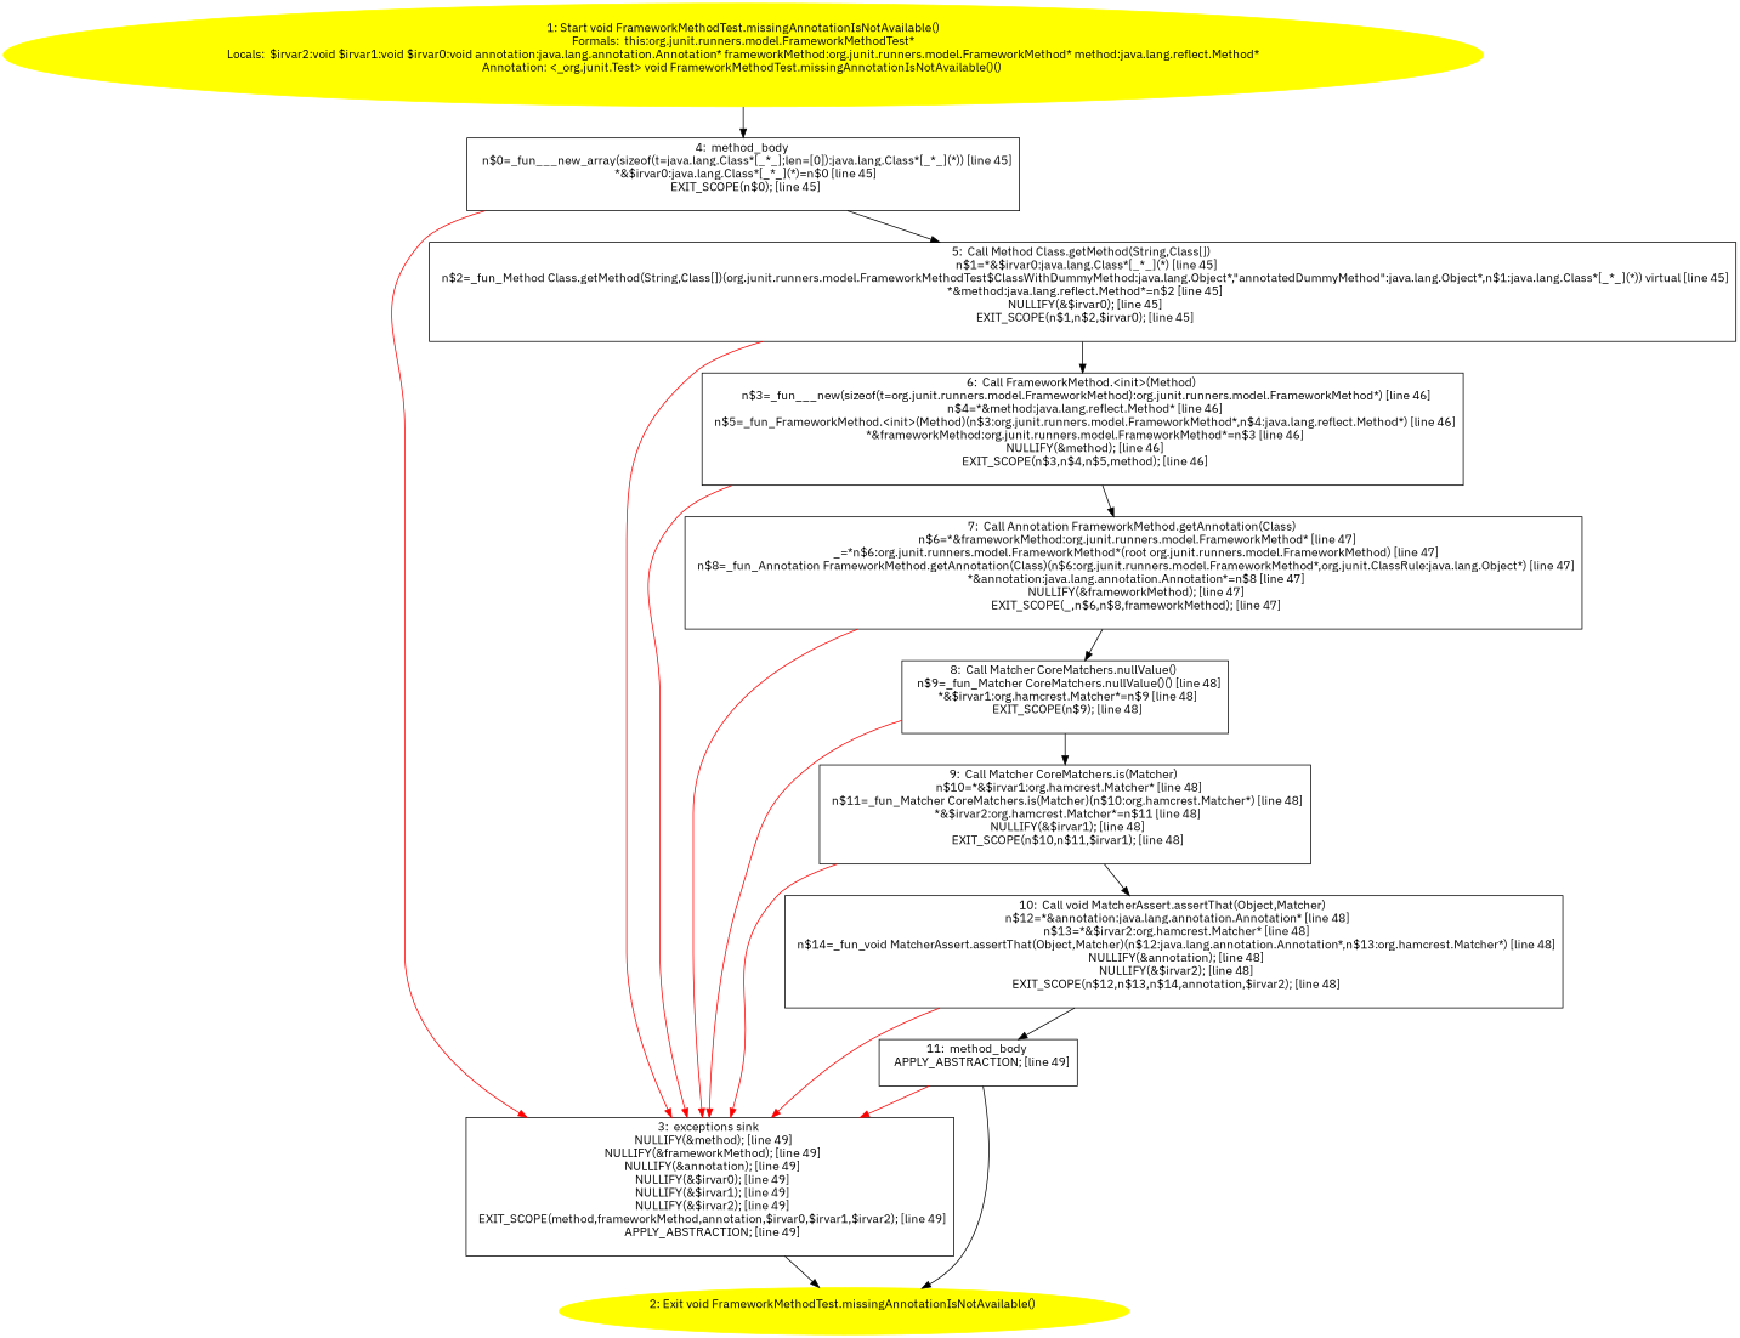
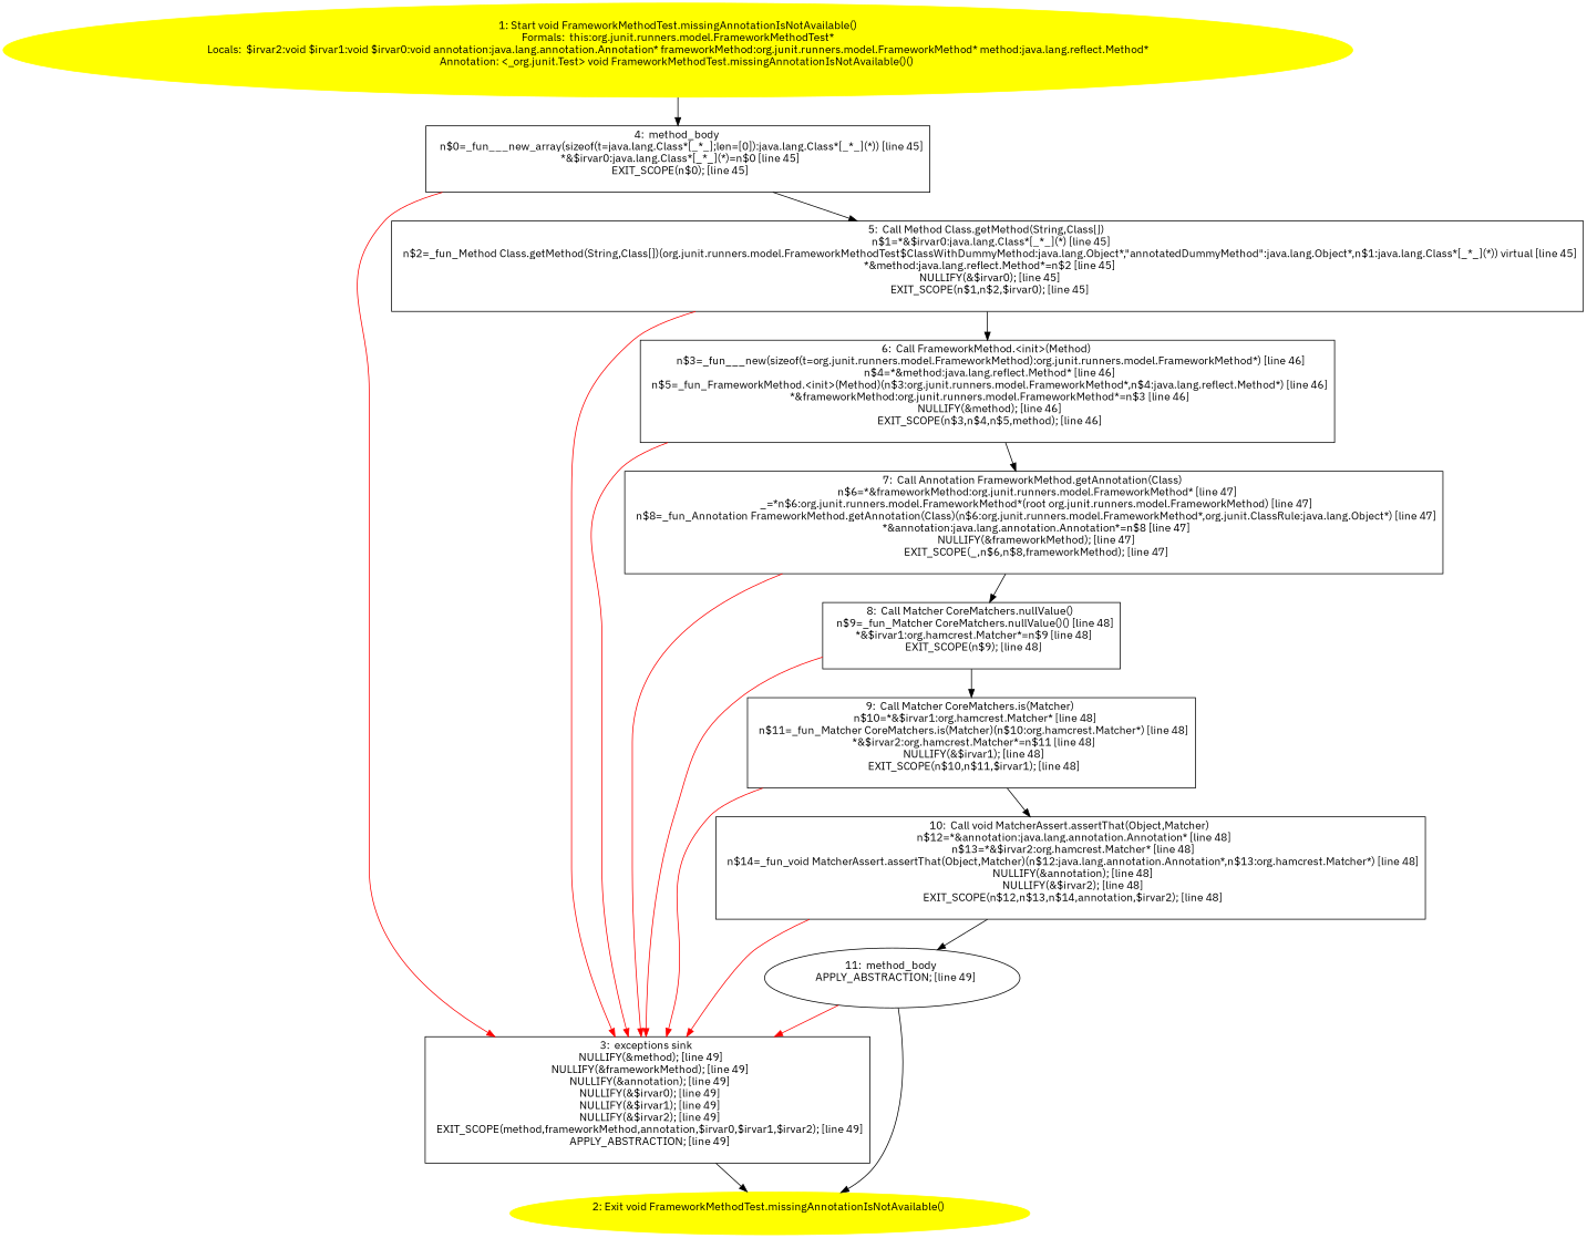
  digraph {
    fontname="IBM Plex Sans"
    node [fontname="IBM Plex Sans" shape=box]
    edge [fontname="IBM Plex Sans"]
    n1 [color=yellow label="1: Start void FrameworkMethodTest.missingAnnotationIsNotAvailable()\nFormals:  this:org.junit.runners.model.FrameworkMethodTest*\nLocals:  $irvar2:void $irvar1:void $irvar0:void annotation:java.lang.annotation.Annotation* frameworkMethod:org.junit.runners.model.FrameworkMethod* method:java.lang.reflect.Method*\nAnnotation: <_org.junit.Test> void FrameworkMethodTest.missingAnnotationIsNotAvailable()() \n  " style=filled shape=""]
    n2 [label="4:  method_body \n   n$0=_fun___new_array(sizeof(t=java.lang.Class*[_*_];len=[0]):java.lang.Class*[_*_](*)) [line 45]\n  *&$irvar0:java.lang.Class*[_*_](*)=n$0 [line 45]\n  EXIT_SCOPE(n$0); [line 45]\n "]
    n3 [label="3:  exceptions sink \n   NULLIFY(&method); [line 49]\n  NULLIFY(&frameworkMethod); [line 49]\n  NULLIFY(&annotation); [line 49]\n  NULLIFY(&$irvar0); [line 49]\n  NULLIFY(&$irvar1); [line 49]\n  NULLIFY(&$irvar2); [line 49]\n  EXIT_SCOPE(method,frameworkMethod,annotation,$irvar0,$irvar1,$irvar2); [line 49]\n  APPLY_ABSTRACTION; [line 49]\n "]
    n4 [label="5:  Call Method Class.getMethod(String,Class[]) \n   n$1=*&$irvar0:java.lang.Class*[_*_](*) [line 45]\n  n$2=_fun_Method Class.getMethod(String,Class[])(org.junit.runners.model.FrameworkMethodTest$ClassWithDummyMethod:java.lang.Object*,\"annotatedDummyMethod\":java.lang.Object*,n$1:java.lang.Class*[_*_](*)) virtual [line 45]\n  *&method:java.lang.reflect.Method*=n$2 [line 45]\n  NULLIFY(&$irvar0); [line 45]\n  EXIT_SCOPE(n$1,n$2,$irvar0); [line 45]\n "]
    n5 [color=yellow label="2: Exit void FrameworkMethodTest.missingAnnotationIsNotAvailable() \n  " style=filled shape=""]
    n6 [label="6:  Call FrameworkMethod.<init>(Method) \n   n$3=_fun___new(sizeof(t=org.junit.runners.model.FrameworkMethod):org.junit.runners.model.FrameworkMethod*) [line 46]\n  n$4=*&method:java.lang.reflect.Method* [line 46]\n  n$5=_fun_FrameworkMethod.<init>(Method)(n$3:org.junit.runners.model.FrameworkMethod*,n$4:java.lang.reflect.Method*) [line 46]\n  *&frameworkMethod:org.junit.runners.model.FrameworkMethod*=n$3 [line 46]\n  NULLIFY(&method); [line 46]\n  EXIT_SCOPE(n$3,n$4,n$5,method); [line 46]\n "]
    n7 [label="7:  Call Annotation FrameworkMethod.getAnnotation(Class) \n   n$6=*&frameworkMethod:org.junit.runners.model.FrameworkMethod* [line 47]\n  _=*n$6:org.junit.runners.model.FrameworkMethod*(root org.junit.runners.model.FrameworkMethod) [line 47]\n  n$8=_fun_Annotation FrameworkMethod.getAnnotation(Class)(n$6:org.junit.runners.model.FrameworkMethod*,org.junit.ClassRule:java.lang.Object*) [line 47]\n  *&annotation:java.lang.annotation.Annotation*=n$8 [line 47]\n  NULLIFY(&frameworkMethod); [line 47]\n  EXIT_SCOPE(_,n$6,n$8,frameworkMethod); [line 47]\n "]
    n8 [label="8:  Call Matcher CoreMatchers.nullValue() \n   n$9=_fun_Matcher CoreMatchers.nullValue()() [line 48]\n  *&$irvar1:org.hamcrest.Matcher*=n$9 [line 48]\n  EXIT_SCOPE(n$9); [line 48]\n "]
    n9 [label="9:  Call Matcher CoreMatchers.is(Matcher) \n   n$10=*&$irvar1:org.hamcrest.Matcher* [line 48]\n  n$11=_fun_Matcher CoreMatchers.is(Matcher)(n$10:org.hamcrest.Matcher*) [line 48]\n  *&$irvar2:org.hamcrest.Matcher*=n$11 [line 48]\n  NULLIFY(&$irvar1); [line 48]\n  EXIT_SCOPE(n$10,n$11,$irvar1); [line 48]\n "]
    n10 [label="10:  Call void MatcherAssert.assertThat(Object,Matcher) \n   n$12=*&annotation:java.lang.annotation.Annotation* [line 48]\n  n$13=*&$irvar2:org.hamcrest.Matcher* [line 48]\n  n$14=_fun_void MatcherAssert.assertThat(Object,Matcher)(n$12:java.lang.annotation.Annotation*,n$13:org.hamcrest.Matcher*) [line 48]\n  NULLIFY(&annotation); [line 48]\n  NULLIFY(&$irvar2); [line 48]\n  EXIT_SCOPE(n$12,n$13,n$14,annotation,$irvar2); [line 48]\n "]
-   n11 [label="11:  method_body \n   APPLY_ABSTRACTION; [line 49]\n "]
+   n11 [label="11:  method_body \n   APPLY_ABSTRACTION; [line 49]\n " shape=ellipse]
    n1 -> n2
    n2 -> n3 [color=red]
    n2 -> n4
    n3 -> n5
    n4 -> n3 [color=red]
    n4 -> n6
    n6 -> n3 [color=red]
    n6 -> n7
    n7 -> n3 [color=red]
    n7 -> n8
    n8 -> n3 [color=red]
    n8 -> n9
    n9 -> n3 [color=red]
    n9 -> n10
    n10 -> n3 [color=red]
    n10 -> n11
    n11 -> n3 [color=red]
    n11 -> n5
  }
